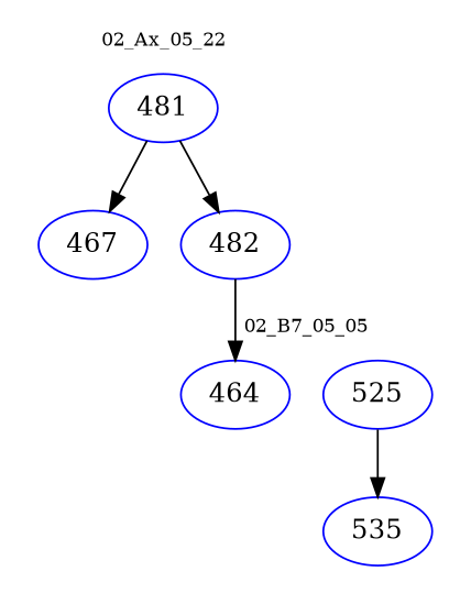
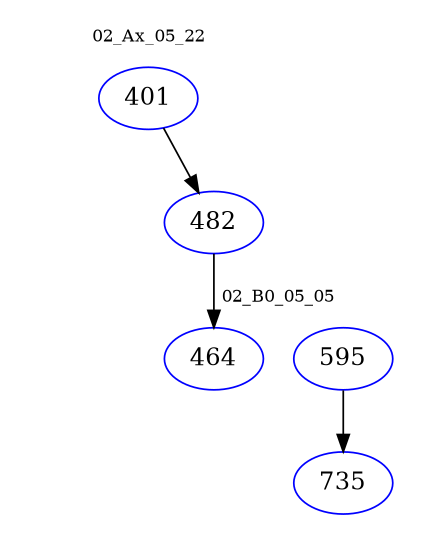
  digraph {
    node [color=blue]
    edge [color=black]
-   n1 [label=481]
-   n2 [label=467]
+   n1 [label=401]
    n3 [label=482]
-   n4 [label=525]
+   n4 [label=595]
    n5 [label=464]
-   n6 [label=535]
+   n6 [label=735]
    subgraph cluster_1 {
      color=white
      fontsize=10
      label="02_Ax_05_22"
      n1
-     n2
      n3
    }
    subgraph cluster_2 {
      color=white
      fontsize=10
-     label="02_B7_05_05"
+     label="02_B0_05_05"
      n4
      n5
      n6
    }
-   n1 -> n2
    n1 -> n3
    n3 -> n5
    n4 -> n6
  }
